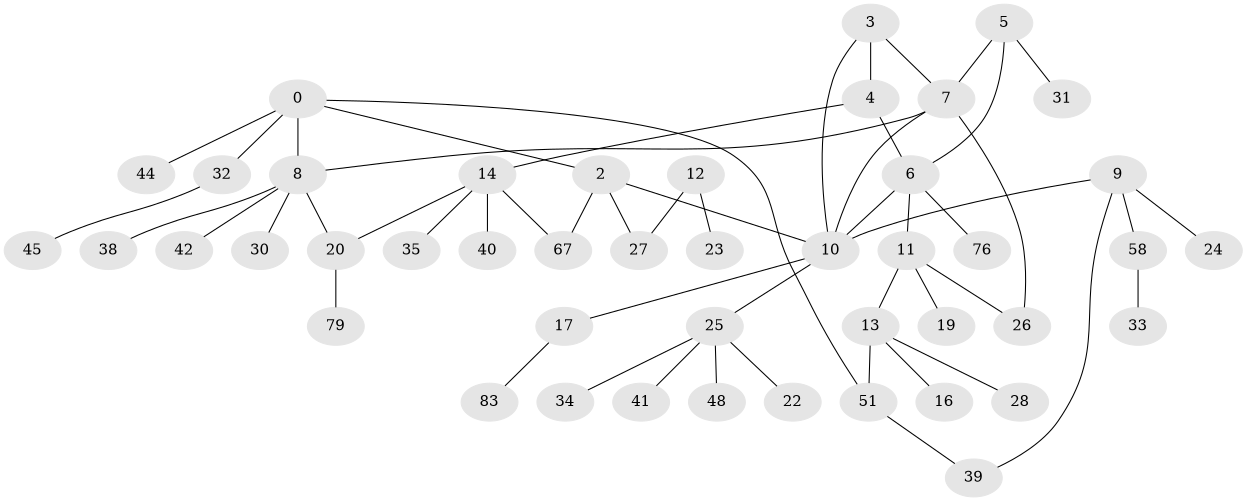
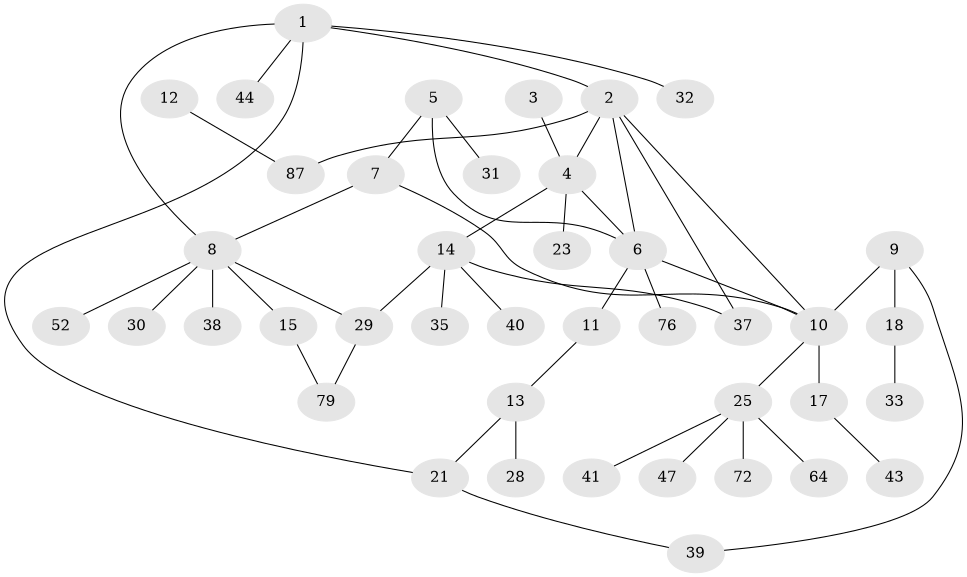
  graph {
    node [color=gray90 style=filled]
-   1 [label=0]
+   1
    2
    8
-   21 [label=51]
+   21
    32
    44
    4
    6
    10
-   37 [label=67]
-   27
-   20
+   37
+   27 [label=87]
+   15
+   20 [label=29]
    30
    38
-   42
+   42 [label=52]
    39
-   45
    14
    11
    n21 [label=76]
    17
    25
    12
    23
    3
    7
-   26
    35
    40
    5
    31
    13
-   19
    n35 [label=79]
    9
-   18 [label=58]
-   24
+   18
    33
-   43 [label=83]
-   22
-   34
+   43
+   22 [label=72]
+   34 [label=64]
    41
-   47 [label=48]
-   16
+   47
    28
    1 -- 2
    1 -- 8
    1 -- 21
    1 -- 32
    1 -- 44
+   2 -- 4
+   2 -- 6
    2 -- 10
    2 -- 37
    2 -- 27
+   8 -- 15
    8 -- 20
    8 -- 30
    8 -- 38
    8 -- 42
    21 -- 39
-   32 -- 45
    4 -- 6
    4 -- 14
    6 -- 10
    6 -- 11
    6 -- n21
    10 -- 17
    10 -- 25
+   15 -- n35
    20 -- n35
    14 -- 37
    14 -- 20
    14 -- 35
    14 -- 40
-   11 -- 26
    11 -- 13
-   11 -- 19
    17 -- 43
    25 -- 22
    25 -- 34
    25 -- 41
    25 -- 47
    12 -- 27
-   12 -- 23
+   4 -- 23
    3 -- 4
-   3 -- 10
-   3 -- 7
    7 -- 8
    7 -- 10
-   7 -- 26
    5 -- 6
    5 -- 7
    5 -- 31
    13 -- 21
-   13 -- 16
    13 -- 28
    9 -- 10
    9 -- 39
    9 -- 18
-   9 -- 24
    18 -- 33
  }
